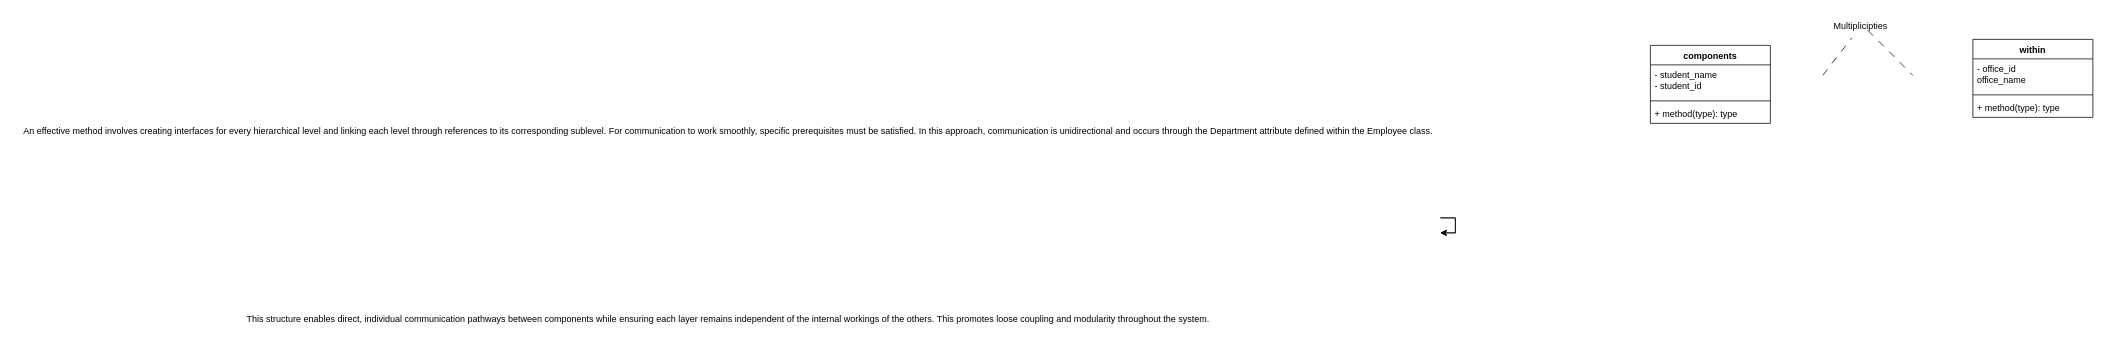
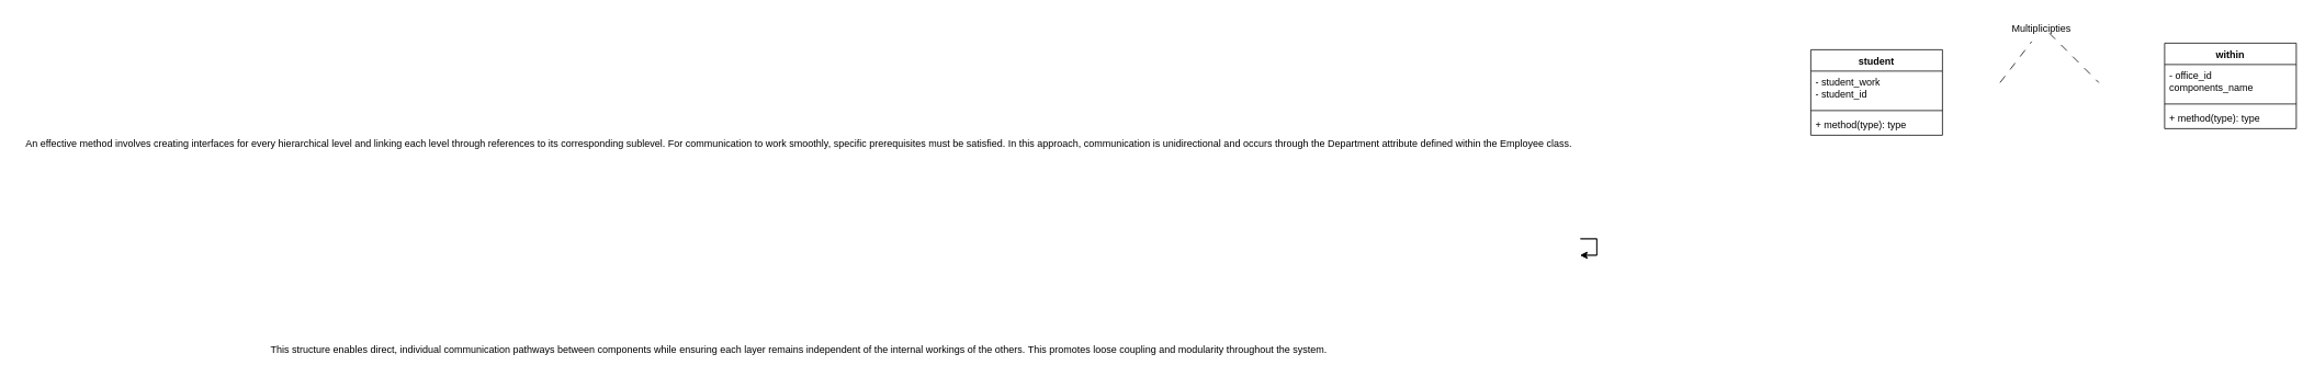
  <mxCell id="0" />
  <mxCell id="1" parent="0" />
- <mxCell id="2" value="components" style="swimlane;fontStyle=1;align=center;verticalAlign=top;childLayout=stackLayout;horizontal=1;startSize=26;horizontalStack=0;resizeParent=1;resizeParentMax=0;resizeLast=0;collapsible=1;marginBottom=0;whiteSpace=wrap;html=1;" vertex="1" parent="1"><mxGeometry x="2200" y="60" width="160" height="104" as="geometry" /></mxCell>
- <mxCell id="3" value="- student_name&lt;div&gt;- student_id&lt;/div&gt;" style="text;strokeColor=none;fillColor=none;align=left;verticalAlign=top;spacingLeft=4;spacingRight=4;overflow=hidden;rotatable=0;points=[[0,0.5],[1,0.5]];portConstraint=eastwest;whiteSpace=wrap;html=1;" vertex="1" parent="2"><mxGeometry y="26" width="160" height="44" as="geometry" /></mxCell>
+ <mxCell id="2" value="student" style="swimlane;fontStyle=1;align=center;verticalAlign=top;childLayout=stackLayout;horizontal=1;startSize=26;horizontalStack=0;resizeParent=1;resizeParentMax=0;resizeLast=0;collapsible=1;marginBottom=0;whiteSpace=wrap;html=1;" vertex="1" parent="1"><mxGeometry x="2200" y="60" width="160" height="104" as="geometry" /></mxCell>
+ <mxCell id="3" value="- student_work&lt;div&gt;- student_id&lt;/div&gt;" style="text;strokeColor=none;fillColor=none;align=left;verticalAlign=top;spacingLeft=4;spacingRight=4;overflow=hidden;rotatable=0;points=[[0,0.5],[1,0.5]];portConstraint=eastwest;whiteSpace=wrap;html=1;" vertex="1" parent="2"><mxGeometry y="26" width="160" height="44" as="geometry" /></mxCell>
  <mxCell id="4" value="" style="line;strokeWidth=1;fillColor=none;align=left;verticalAlign=middle;spacingTop=-1;spacingLeft=3;spacingRight=3;rotatable=0;labelPosition=right;points=[];portConstraint=eastwest;strokeColor=inherit;" vertex="1" parent="2"><mxGeometry y="70" width="160" height="8" as="geometry" /></mxCell>
  <mxCell id="5" value="+ method(type): type" style="text;strokeColor=none;fillColor=none;align=left;verticalAlign=top;spacingLeft=4;spacingRight=4;overflow=hidden;rotatable=0;points=[[0,0.5],[1,0.5]];portConstraint=eastwest;whiteSpace=wrap;html=1;" vertex="1" parent="2"><mxGeometry y="78" width="160" height="26" as="geometry" /></mxCell>
  <mxCell id="6" value="within" style="swimlane;fontStyle=1;align=center;verticalAlign=top;childLayout=stackLayout;horizontal=1;startSize=26;horizontalStack=0;resizeParent=1;resizeParentMax=0;resizeLast=0;collapsible=1;marginBottom=0;whiteSpace=wrap;html=1;" vertex="1" parent="1"><mxGeometry x="2630" y="52" width="160" height="104" as="geometry" /></mxCell>
- <mxCell id="7" value="- office_id&lt;div&gt;office_name&lt;/div&gt;" style="text;strokeColor=none;fillColor=none;align=left;verticalAlign=top;spacingLeft=4;spacingRight=4;overflow=hidden;rotatable=0;points=[[0,0.5],[1,0.5]];portConstraint=eastwest;whiteSpace=wrap;html=1;" vertex="1" parent="6"><mxGeometry y="26" width="160" height="44" as="geometry" /></mxCell>
+ <mxCell id="7" value="- office_id&lt;div&gt;components_name&lt;/div&gt;" style="text;strokeColor=none;fillColor=none;align=left;verticalAlign=top;spacingLeft=4;spacingRight=4;overflow=hidden;rotatable=0;points=[[0,0.5],[1,0.5]];portConstraint=eastwest;whiteSpace=wrap;html=1;" vertex="1" parent="6"><mxGeometry y="26" width="160" height="44" as="geometry" /></mxCell>
  <mxCell id="8" value="" style="line;strokeWidth=1;fillColor=none;align=left;verticalAlign=middle;spacingTop=-1;spacingLeft=3;spacingRight=3;rotatable=0;labelPosition=right;points=[];portConstraint=eastwest;strokeColor=inherit;" vertex="1" parent="6"><mxGeometry y="70" width="160" height="8" as="geometry" /></mxCell>
  <mxCell id="9" value="+ method(type): type" style="text;strokeColor=none;fillColor=none;align=left;verticalAlign=top;spacingLeft=4;spacingRight=4;overflow=hidden;rotatable=0;points=[[0,0.5],[1,0.5]];portConstraint=eastwest;whiteSpace=wrap;html=1;" vertex="1" parent="6"><mxGeometry y="78" width="160" height="26" as="geometry" /></mxCell>
  <mxCell id="10" value="" style="endArrow=none;startArrow=none;endFill=0;startFill=0;endSize=8;html=1;verticalAlign=bottom;dashed=1;labelBackgroundColor=none;dashPattern=10 10;rounded=0;" edge="1" parent="1" target="12"><mxGeometry width="160" relative="1" as="geometry"><mxPoint x="2430" y="100" as="sourcePoint" /><mxPoint x="2470" y="30" as="targetPoint" /></mxGeometry></mxCell>
  <mxCell id="11" value="" style="endArrow=none;startArrow=none;endFill=0;startFill=0;endSize=8;html=1;verticalAlign=bottom;dashed=1;labelBackgroundColor=none;dashPattern=10 10;rounded=0;" edge="1" parent="1"><mxGeometry width="160" relative="1" as="geometry"><mxPoint x="2490" y="40" as="sourcePoint" /><mxPoint x="2550" y="100" as="targetPoint" /></mxGeometry></mxCell>
  <mxCell id="12" value="Multiplicipties" style="text;html=1;align=center;verticalAlign=middle;resizable=0;points=[];autosize=1;strokeColor=none;fillColor=none;" vertex="1" parent="1"><mxGeometry x="2435" y="20" width="90" height="30" as="geometry" /></mxCell>
  <mxCell id="13" value="&lt;span id=&quot;docs-internal-guid-2d102a46-7fff-9e4a-0afe-306310868e2f&quot;&gt;&lt;p class=&quot;p1&quot;&gt;An effective method involves creating interfaces for every hierarchical level and linking each level through references to its corresponding sublevel. For communication to work smoothly, specific prerequisites must be satisfied. In this approach, communication is unidirectional and occurs through the &lt;span class=&quot;s1&quot;&gt;Department&lt;/span&gt; attribute defined within the &lt;span class=&quot;s1&quot;&gt;Employee&lt;/span&gt; class.&lt;/p&gt;&lt;p class=&quot;p2&quot;&gt;&lt;br&gt;&lt;/p&gt;&lt;p style=&quot;line-height: 1.38; text-align: justify; background-color: rgb(255, 255, 255); margin-top: 12pt; margin-bottom: 0pt; padding: 0pt 0pt 12pt;&quot; dir=&quot;ltr&quot;&gt;&lt;br/&gt;&lt;br/&gt;&lt;br/&gt;&lt;br/&gt;&lt;br/&gt;&lt;br/&gt;&lt;br/&gt;&lt;br/&gt;&lt;br/&gt;&lt;br/&gt;&lt;/p&gt;&lt;p class=&quot;p1&quot;&gt;This structure enables direct, individual communication pathways between components while ensuring each layer remains independent of the internal workings of the others. This promotes loose coupling and modularity throughout the system.&lt;/p&gt;&lt;/span&gt;" style="text;html=1;align=center;verticalAlign=middle;resizable=0;points=[];autosize=1;strokeColor=none;fillColor=none;" vertex="1" parent="1"><mxGeometry x="20" y="150" width="1900" height="300" as="geometry" /></mxCell>
  <mxCell id="14" style="edgeStyle=orthogonalEdgeStyle;rounded=0;orthogonalLoop=1;jettySize=auto;html=1;" edge="1" parent="1" source="13" target="13"><mxGeometry relative="1" as="geometry" /></mxCell>
  <mxCell id="15" style="edgeStyle=orthogonalEdgeStyle;rounded=0;orthogonalLoop=1;jettySize=auto;html=1;" edge="1" parent="1" source="13" target="13"><mxGeometry relative="1" as="geometry" /></mxCell>
